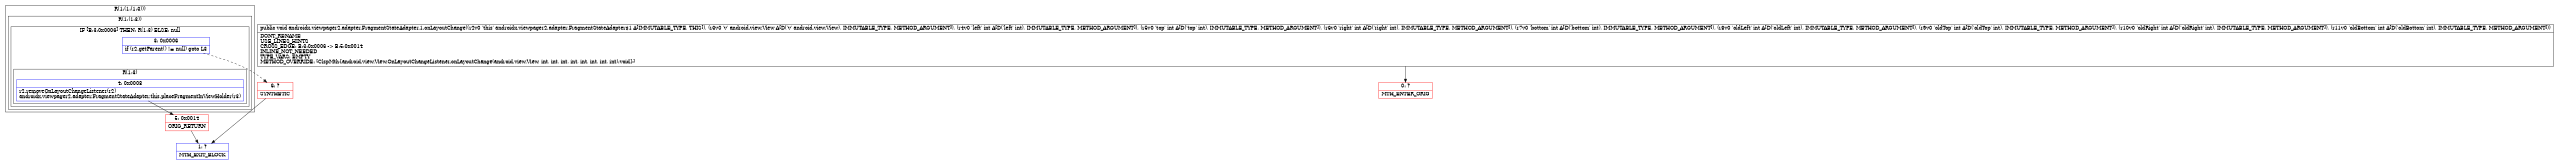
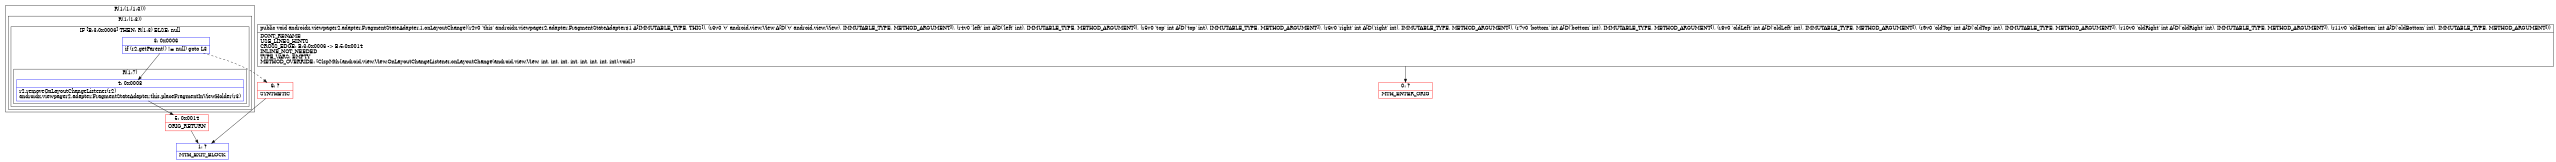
  digraph {
    node [color=blue shape=record]
    n1 [label="{4\:\ 0x0008|r2.removeOnLayoutChangeListener(r2)\landroidx.viewpager2.adapter.FragmentStateAdapter.this.placeFragmentInViewHolder(r3)\l}"]
    n2 [label="{3\:\ 0x0006|if (r2.getParent() != null) goto L3\l}"]
    n3 [color=red label="{5\:\ 0x0014|ORIG_RETURN\l}"]
    n4 [color=red label="{6\:\ ?|SYNTHETIC\l}"]
    n5 [label="{1\:\ ?|MTH_EXIT_BLOCK\l}"]
    n6 [color=red label="{0\:\ ?|MTH_ENTER_ORIG\l}"]
    n7 [label="{public void androidx.viewpager2.adapter.FragmentStateAdapter.1.onLayoutChange((r2v0 'this' androidx.viewpager2.adapter.FragmentStateAdapter$1 A[IMMUTABLE_TYPE, THIS]), (r3v0 'v' android.view.View A[D('v' android.view.View), IMMUTABLE_TYPE, METHOD_ARGUMENT]), (r4v0 'left' int A[D('left' int), IMMUTABLE_TYPE, METHOD_ARGUMENT]), (r5v0 'top' int A[D('top' int), IMMUTABLE_TYPE, METHOD_ARGUMENT]), (r6v0 'right' int A[D('right' int), IMMUTABLE_TYPE, METHOD_ARGUMENT]), (r7v0 'bottom' int A[D('bottom' int), IMMUTABLE_TYPE, METHOD_ARGUMENT]), (r8v0 'oldLeft' int A[D('oldLeft' int), IMMUTABLE_TYPE, METHOD_ARGUMENT]), (r9v0 'oldTop' int A[D('oldTop' int), IMMUTABLE_TYPE, METHOD_ARGUMENT]), (r10v0 'oldRight' int A[D('oldRight' int), IMMUTABLE_TYPE, METHOD_ARGUMENT]), (r11v0 'oldBottom' int A[D('oldBottom' int), IMMUTABLE_TYPE, METHOD_ARGUMENT]))  | DONT_RENAME\lUSE_LINES_HINTS\lCROSS_EDGE: B:3:0x0006 \-\> B:5:0x0014\lINLINE_NOT_NEEDED\lTYPE_VARS: EMPTY\lMETHOD_OVERRIDE: [ClspMth\{android.view.View.OnLayoutChangeListener.onLayoutChange(android.view.View, int, int, int, int, int, int, int, int):void\}]\l}" color=""]
    subgraph cluster_1 {
      label="R(1:(1:(1:3)))"
      subgraph cluster_2 {
        label="R(1:(1:3))"
        subgraph cluster_3 {
          label="IF [B:3:0x0006] THEN: R(1:3) ELSE: null"
          n2
          subgraph cluster_4 {
-           label="R(1:3)"
+           label="R(1:7)"
            n1
          }
        }
      }
    }
    n1 -> n3
+   n2 -> n1
    n2 -> n4 [style=dashed]
    n3 -> n5
    n4 -> n5
    n7 -> n6
  }
